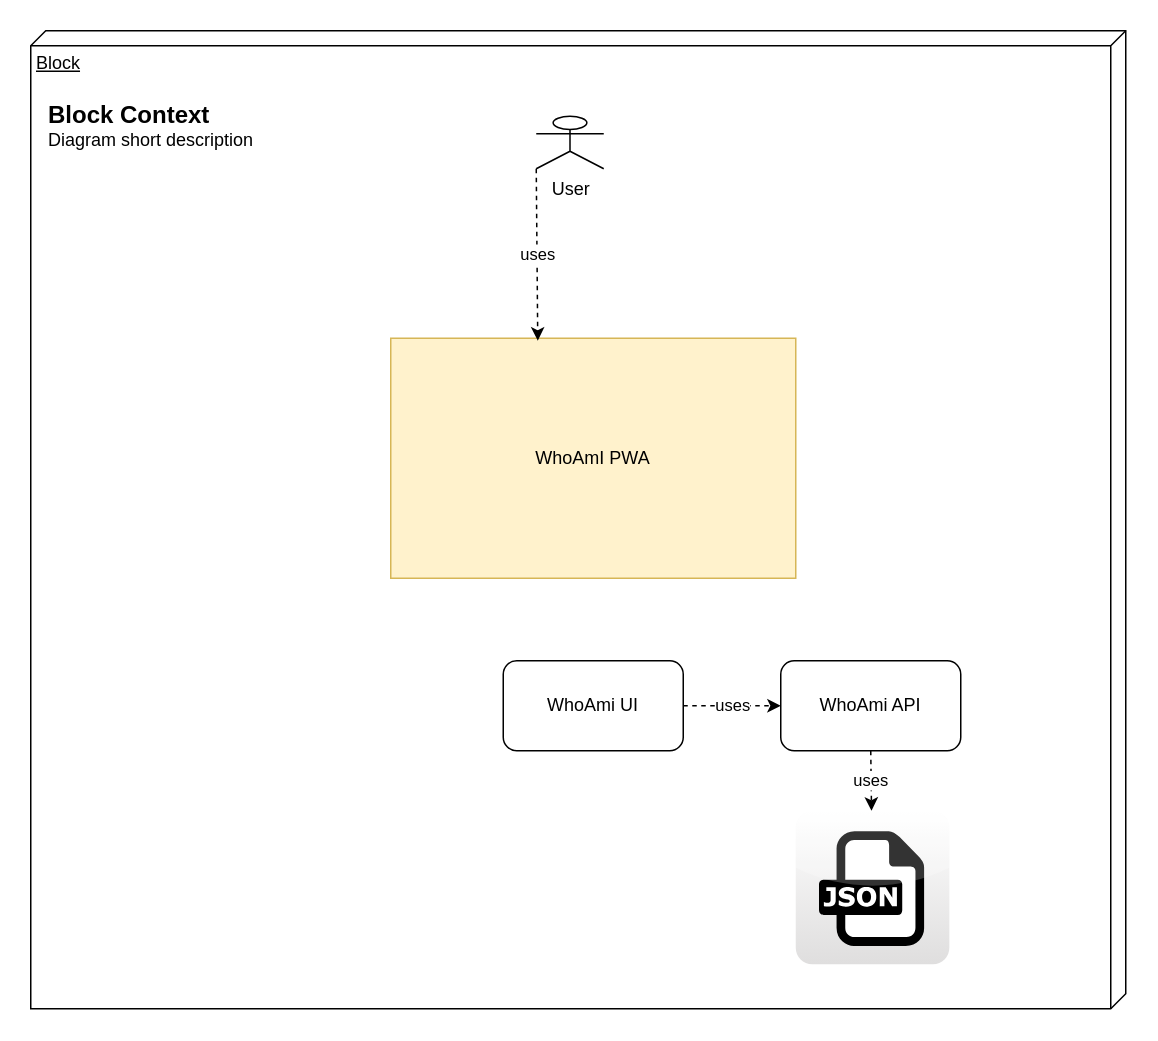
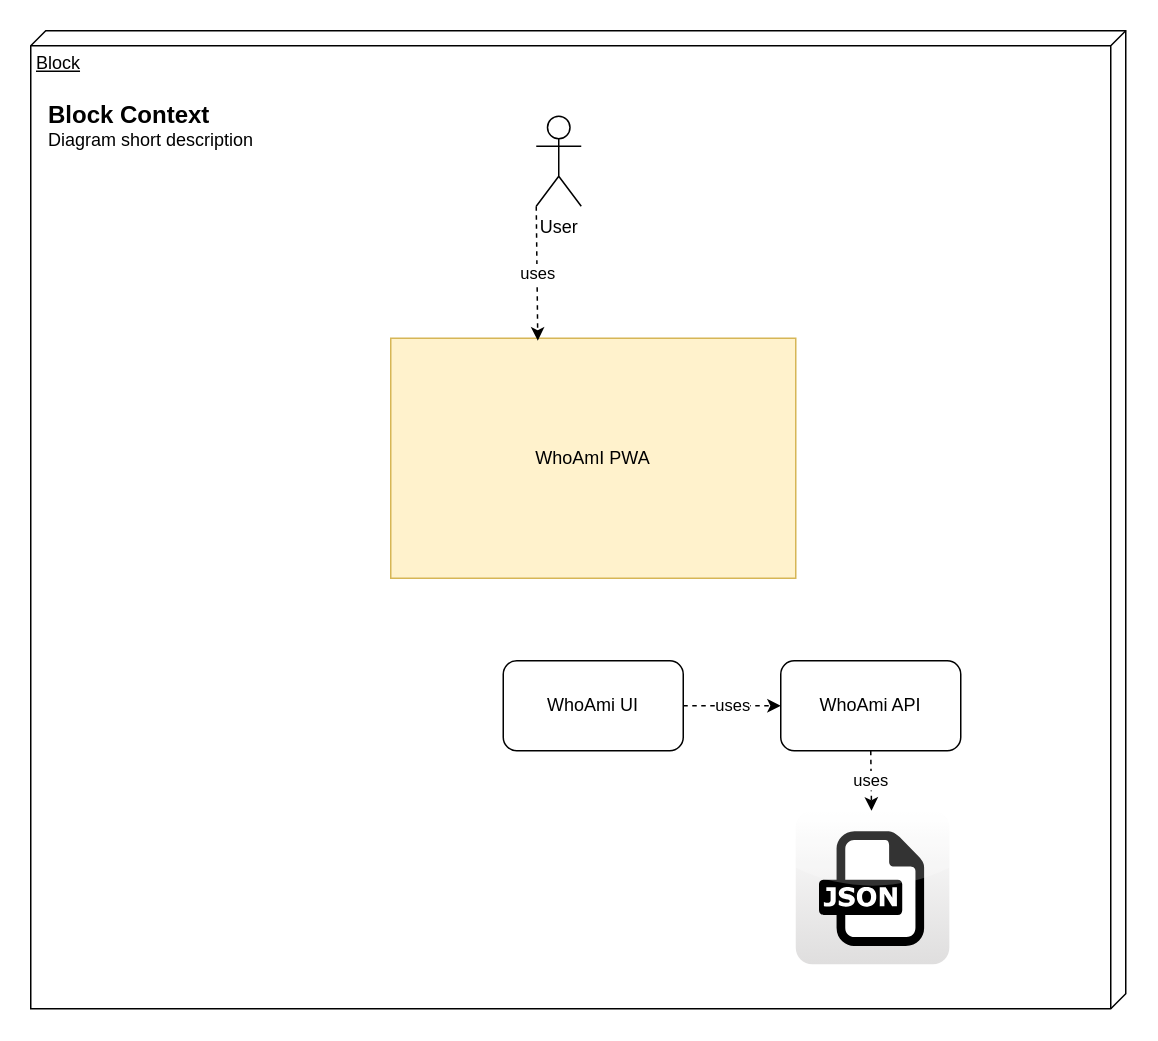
  <mxCell id="0" />
  <mxCell id="1" parent="0" />
  <mxCell id="2" value="Block" style="verticalAlign=top;align=left;spacingTop=8;spacingLeft=2;spacingRight=12;shape=cube;size=10;direction=south;fontStyle=4;html=1;whiteSpace=wrap;" vertex="1" parent="1"><mxGeometry x="20" y="20" width="730" height="652" as="geometry" /></mxCell>
  <mxCell id="3" value="&lt;font style=&quot;font-size: 16px&quot;&gt;&lt;b&gt;&lt;div style=&quot;text-align: left&quot;&gt;Block Context&lt;/div&gt;&lt;/b&gt;&lt;/font&gt;&lt;div style=&quot;text-align: left&quot;&gt;Diagram short description&lt;/div&gt;" style="text;html=1;strokeColor=none;fillColor=none;align=left;verticalAlign=top;whiteSpace=wrap;rounded=0;metaEdit=1;allowArrows=0;resizable=1;rotatable=0;connectable=0;recursiveResize=0;expand=0;pointerEvents=0;points=[[0.25,0,0],[0.5,0,0],[0.75,0,0],[1,0.25,0],[1,0.5,0],[1,0.75,0],[0.75,1,0],[0.5,1,0],[0.25,1,0],[0,0.75,0],[0,0.5,0],[0,0.25,0]];" vertex="1" parent="1"><mxGeometry x="30" y="60" width="260" height="40" as="geometry" /></mxCell>
  <mxCell id="4" value="WhoAmI PWA" style="rounded=0;whiteSpace=wrap;html=1;fillColor=#fff2cc;strokeColor=#d6b656;" vertex="1" parent="1"><mxGeometry x="260" y="225" width="270" height="160" as="geometry" /></mxCell>
  <mxCell id="5" value="WhoAmi UI" style="rounded=1;whiteSpace=wrap;html=1;" vertex="1" parent="1"><mxGeometry x="335" y="440" width="120" height="60" as="geometry" /></mxCell>
- <mxCell id="6" value="User" style="shape=umlActor;verticalLabelPosition=bottom;verticalAlign=top;html=1;outlineConnect=0;" vertex="1" parent="1"><mxGeometry x="357" y="77" width="45" height="35" as="geometry" /></mxCell>
+ <mxCell id="6" value="User" style="shape=umlActor;verticalLabelPosition=bottom;verticalAlign=top;html=1;outlineConnect=0;" vertex="1" parent="1"><mxGeometry x="357" y="77" width="30" height="60" as="geometry" /></mxCell>
  <mxCell id="7" value="uses" style="endArrow=classic;html=1;rounded=0;dashed=1;exitX=0;exitY=1;exitDx=0;exitDy=0;exitPerimeter=0;entryX=0.363;entryY=0.01;entryDx=0;entryDy=0;entryPerimeter=0;" edge="1" parent="1" source="6" target="4"><mxGeometry width="50" height="50" relative="1" as="geometry"><mxPoint x="160" y="160" as="sourcePoint" /><mxPoint x="210" y="110" as="targetPoint" /></mxGeometry></mxCell>
  <mxCell id="8" value="WhoAmi API" style="rounded=1;whiteSpace=wrap;html=1;" vertex="1" parent="1"><mxGeometry x="520" y="440" width="120" height="60" as="geometry" /></mxCell>
  <mxCell id="9" value="uses" style="endArrow=classic;html=1;rounded=0;exitX=1;exitY=0.5;exitDx=0;exitDy=0;entryX=0;entryY=0.5;entryDx=0;entryDy=0;dashed=1;" edge="1" parent="1" source="5" target="8"><mxGeometry width="50" height="50" relative="1" as="geometry"><mxPoint x="430" y="360" as="sourcePoint" /><mxPoint x="480" y="310" as="targetPoint" /></mxGeometry></mxCell>
  <mxCell id="10" value="" style="dashed=0;outlineConnect=0;html=1;align=center;labelPosition=center;verticalLabelPosition=bottom;verticalAlign=top;shape=mxgraph.webicons.json;gradientColor=#DFDEDE" vertex="1" parent="1"><mxGeometry x="530" y="540" width="102.4" height="102.4" as="geometry" /></mxCell>
  <mxCell id="11" value="uses" style="endArrow=classic;html=1;rounded=0;exitX=0.5;exitY=1;exitDx=0;exitDy=0;dashed=1;" edge="1" parent="1" source="8" target="10"><mxGeometry width="50" height="50" relative="1" as="geometry"><mxPoint x="465" y="480" as="sourcePoint" /><mxPoint x="530" y="480" as="targetPoint" /></mxGeometry></mxCell>
